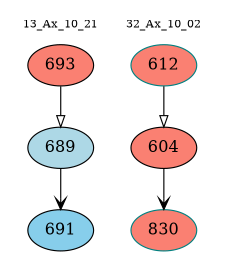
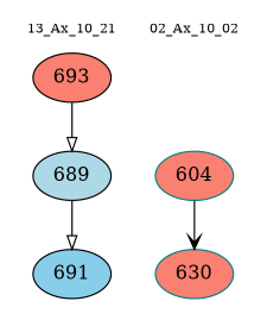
  digraph {
    node [color=black fillcolor=salmon style=filled]
    edge [arrowhead=onormal color=black]
    n1 [label=693]
    n2 [fillcolor=lightblue label=689]
    n3 [fillcolor=skyblue label=691]
-   n4 [color=teal label=612]
-   n5 [label=604]
-   n6 [color=teal label=830]
+   n5 [color=teal label=604]
+   n6 [color=teal label=630]
    subgraph cluster_1 {
      color=white
      fontsize=10
      label="13_Ax_10_21"
      n1
      n2
      n3
    }
    subgraph cluster_2 {
      color=white
      fontsize=10
-     label="32_Ax_10_02"
-     n4
+     label="02_Ax_10_02"
      n5
      n6
    }
    n1 -> n2
-   n2 -> n3 [arrowhead=vee]
-   n4 -> n5
+   n2 -> n3
    n5 -> n6 [arrowhead=vee]
  }
